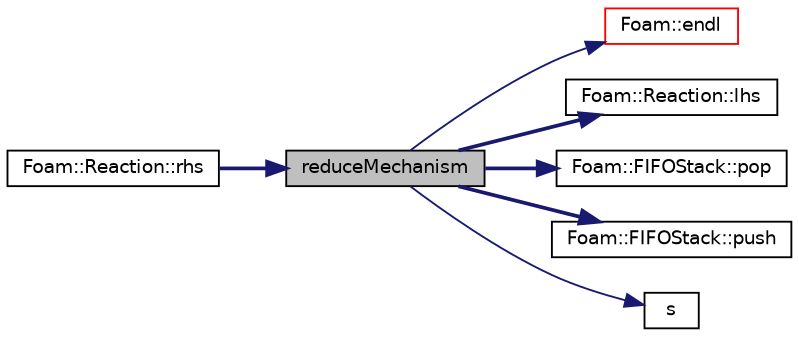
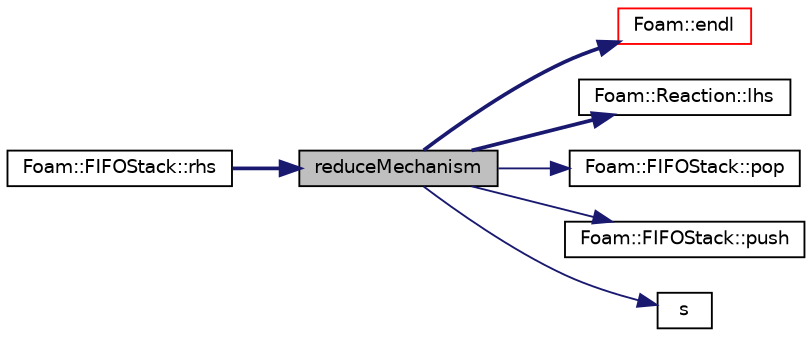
  digraph {
    rankdir=LR
    node [color=black fontname=Helvetica fontsize=10 shape=record]
    edge [color=midnightblue fontname=Helvetica fontsize=10 labelfontname=Helvetica labelfontsize=10 style=bold]
    n1 [fillcolor=grey75 fontcolor=black height=0.2 label=reduceMechanism style=filled width=0.4]
    n2 [color=red height=0.2 label="Foam::endl" width=0.4]
    n3 [height=0.2 label="Foam::Reaction::lhs" width=0.4]
    n4 [height=0.2 label="Foam::FIFOStack::pop" width=0.4]
    n5 [height=0.2 label="Foam::FIFOStack::push" width=0.4]
    n6 [height=0.2 label=s width=0.4]
-   n7 [height=0.2 label="Foam::Reaction::rhs" width=0.4]
-   n1 -> n2 [style=solid]
+   n7 [height=0.2 label="Foam::FIFOStack::rhs" width=0.4]
+   n1 -> n2
    n1 -> n3
-   n1 -> n4
-   n1 -> n5
+   n1 -> n4 [style=solid]
+   n1 -> n5 [style=solid]
    n1 -> n6 [style=solid]
    n7 -> n1
  }
